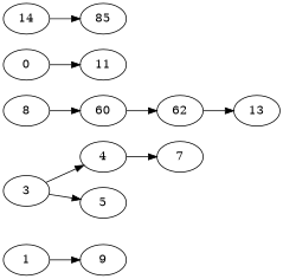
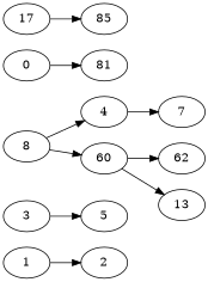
  digraph {
    rankdir=LR
    node [alpha=0.09]
    1 [alpha=0.13 expect_size=1960794304544768000]
-   2 [expect_size=3923372984305250 label=9]
+   2 [expect_size=3923372984305250]
    3 [alpha=0.14 expect_size=442020714798152]
    4 [alpha=0.16 expect_size=178677381001641984]
    5 [alpha=0.04 expect_size=1694962974726291456]
    7 [alpha=0.11 expect_size=509953324921913344]
    8 [alpha=0.18 expect_size=2377258088861228]
    n8 [alpha=0.02 expect_size=97863118520057856 label=60]
    n9 [alpha=0.07 expect_size=4987926518862794 label=0]
-   11 [expect_size=1849338663632899]
+   11 [expect_size=1849338663632899 label=81]
    n11 [alpha=0.15 expect_size=35138645182644224 label=62]
    13 [alpha=0.01 expect_size=149239186873081]
-   14 [alpha=0.01 expect_size=7859750182159537]
+   14 [alpha=0.01 expect_size=7859750182159537 label=17]
    n14 [alpha=0.11 expect_size=64476086933333 label=85]
    1 -> 2
-   3 -> 4
+   8 -> 4
    3 -> 5
    4 -> 7
    8 -> n8
    n8 -> n11
    n9 -> 11
-   n11 -> 13
+   n8 -> 13
    14 -> n14
  }
